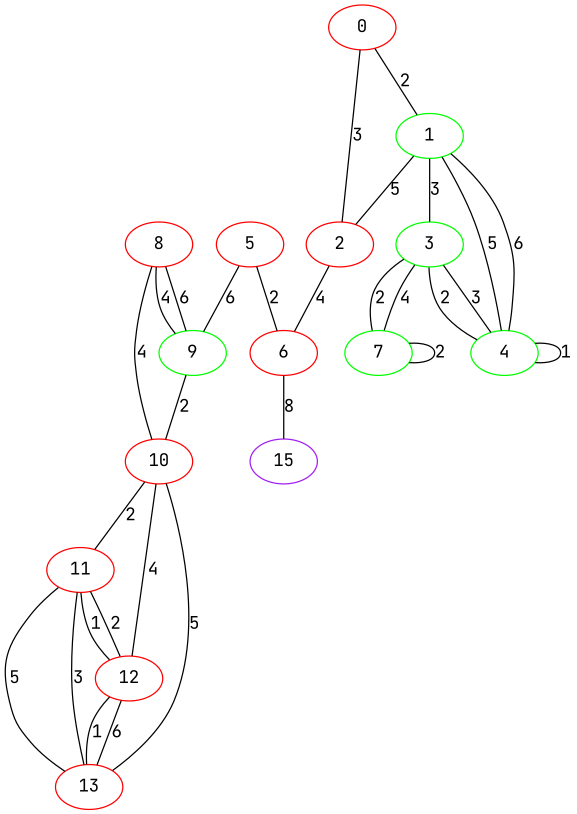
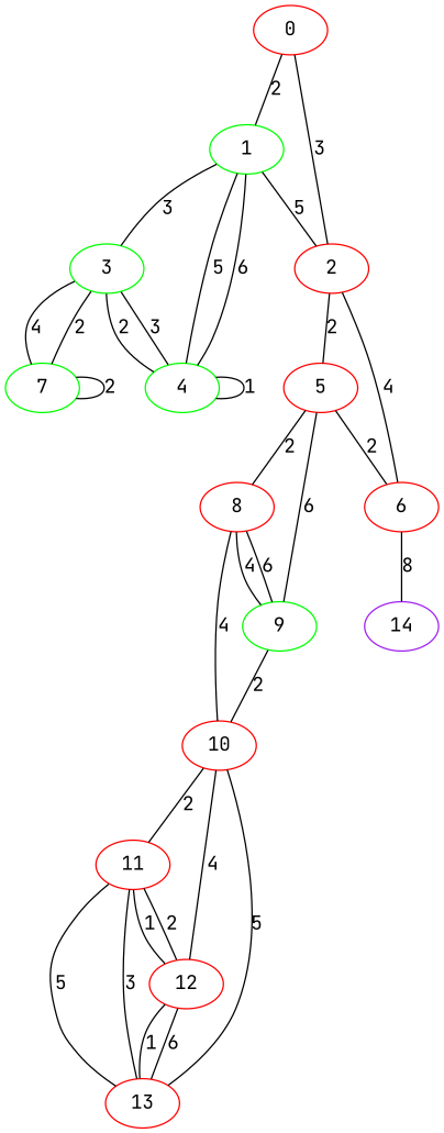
  graph {
    fontname="JetBrains Mono"
    node [color=red fontname="JetBrains Mono" weight=1]
    edge [fontname="JetBrains Mono"]
    1 [color=green]
    0
    2
    3 [color=green]
    4 [color=green weight=2]
    5
    6
    7 [color=green weight=2]
    8
    9 [color=green weight=2]
-   14 [color=purple weight=4 label=15]
+   14 [color=purple weight=4]
    10
    11
    12
    13
    1 -- 2 [label=5]
    1 -- 3 [label=3]
    1 -- 4 [label=5]
    1 -- 4 [label=6]
    0 -- 1 [label=2]
    0 -- 2 [label=3]
+   2 -- 5 [label=2]
    2 -- 6 [label=4]
    3 -- 4 [label=2]
    3 -- 4 [label=3]
    3 -- 7 [label=4]
    3 -- 7 [label=2]
    4 -- 4 [label=1]
    5 -- 6 [label=2]
+   5 -- 8 [label=2]
    5 -- 9 [label=6]
    6 -- 14 [label=8]
    7 -- 7 [label=2]
    8 -- 9 [label=6]
    8 -- 9 [label=4]
    8 -- 10 [label=4]
    9 -- 10 [label=2]
    10 -- 11 [label=2]
    10 -- 12 [label=4]
    10 -- 13 [label=5]
    11 -- 12 [label=1]
    11 -- 12 [label=2]
    11 -- 13 [label=5]
    11 -- 13 [label=3]
    12 -- 13 [label=6]
    12 -- 13 [label=1]
  }
